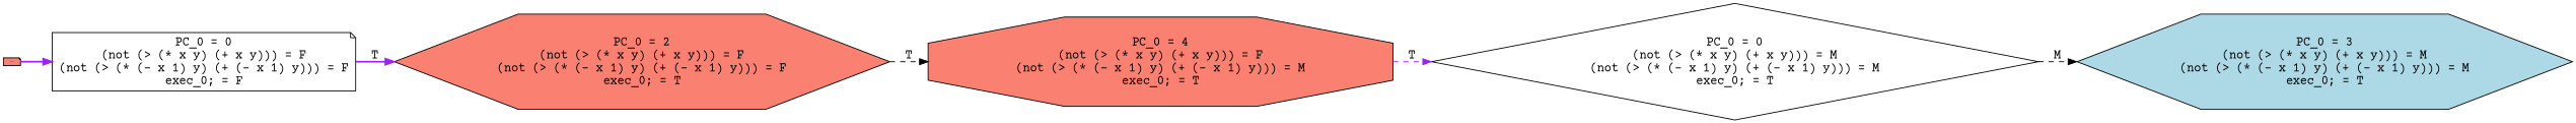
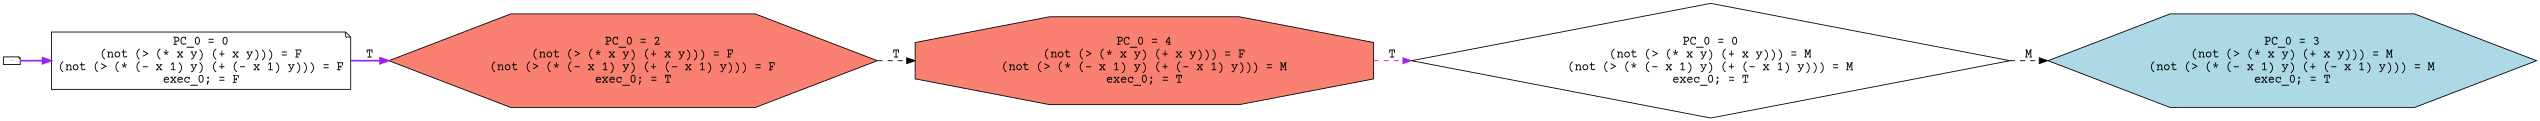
  digraph {
    rankdir=LR
    fontname="Courier Prime"
    node [style=filled fillcolor=salmon shape=note fontname="Courier Prime"]
    edge [color=purple style=dashed fontname="Courier Prime"]
    n1 [label="PC_0 = 0\n(not (> (* x y) (+ x y))) = F\n(not (> (* (- x 1) y) (+ (- x 1) y))) = F\nexec_0; = F\n" fillcolor=white]
    n2 [label="PC_0 = 2\n(not (> (* x y) (+ x y))) = F\n(not (> (* (- x 1) y) (+ (- x 1) y))) = F\nexec_0; = T\n" shape=hexagon]
    n3 [label="PC_0 = 4\n(not (> (* x y) (+ x y))) = F\n(not (> (* (- x 1) y) (+ (- x 1) y))) = M\nexec_0; = T\n" shape=octagon]
    n4 [label="PC_0 = 0\n(not (> (* x y) (+ x y))) = M\n(not (> (* (- x 1) y) (+ (- x 1) y))) = M\nexec_0; = T\n" fillcolor=white shape=diamond]
    n5 [label="PC_0 = 3\n(not (> (* x y) (+ x y))) = M\n(not (> (* (- x 1) y) (+ (- x 1) y))) = M\nexec_0; = T\n" fillcolor=lightblue shape=hexagon]
-   start [color=black fontsize=1 height=0.12 width=0.12]
+   start [color=black fontsize=1 height=0.12 width=0.12 fillcolor=white]
    n1 -> n2 [label=T style=bold]
    n2 -> n3 [label=T color=black]
    n3 -> n4 [label=T]
    n4 -> n5 [label=M color=black]
    start -> n1 [style=bold]
  }
